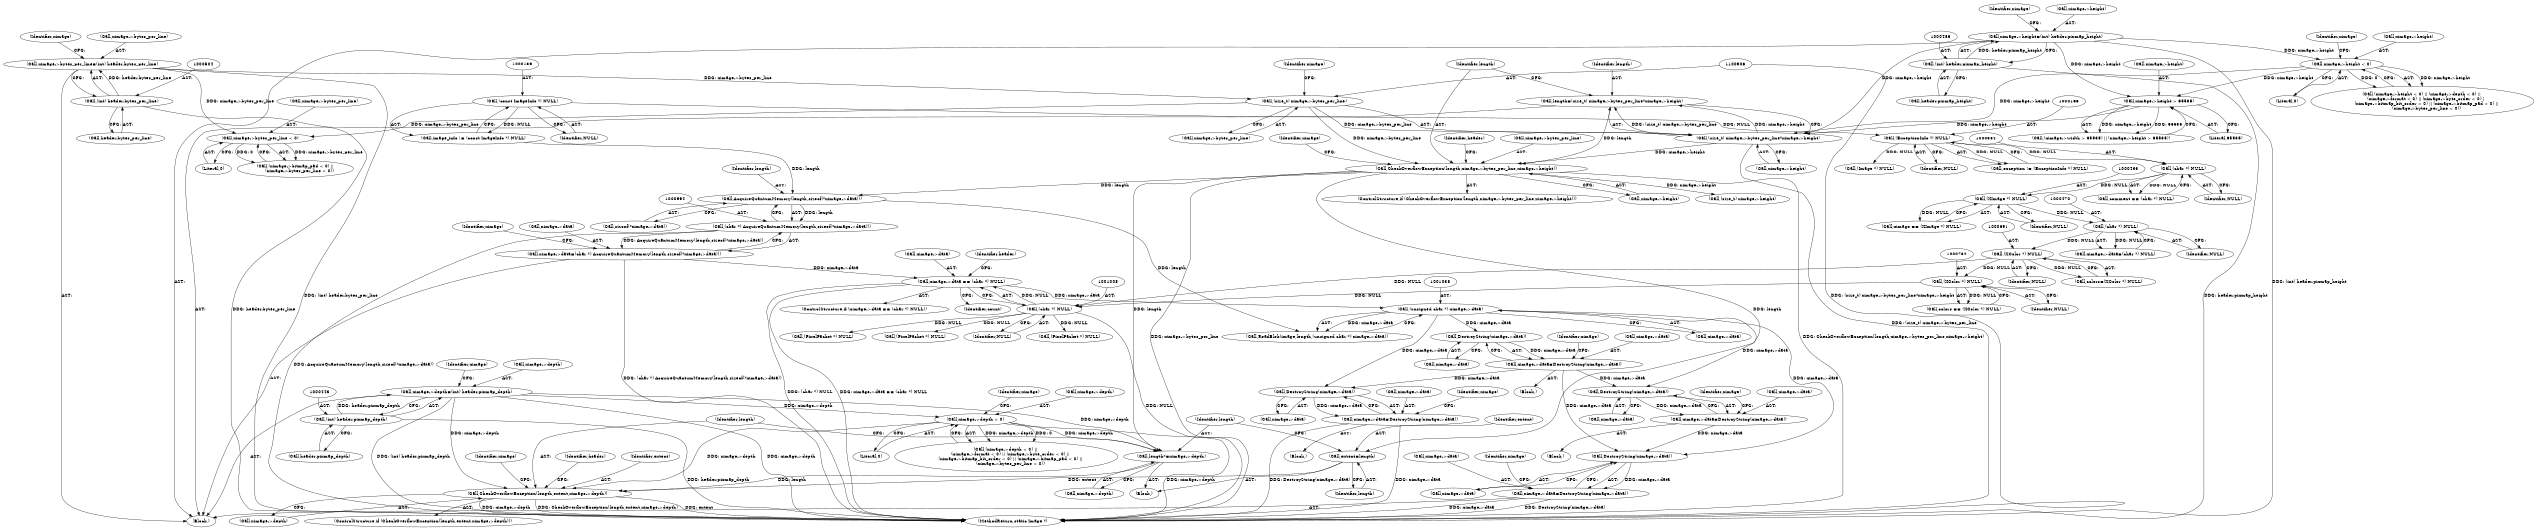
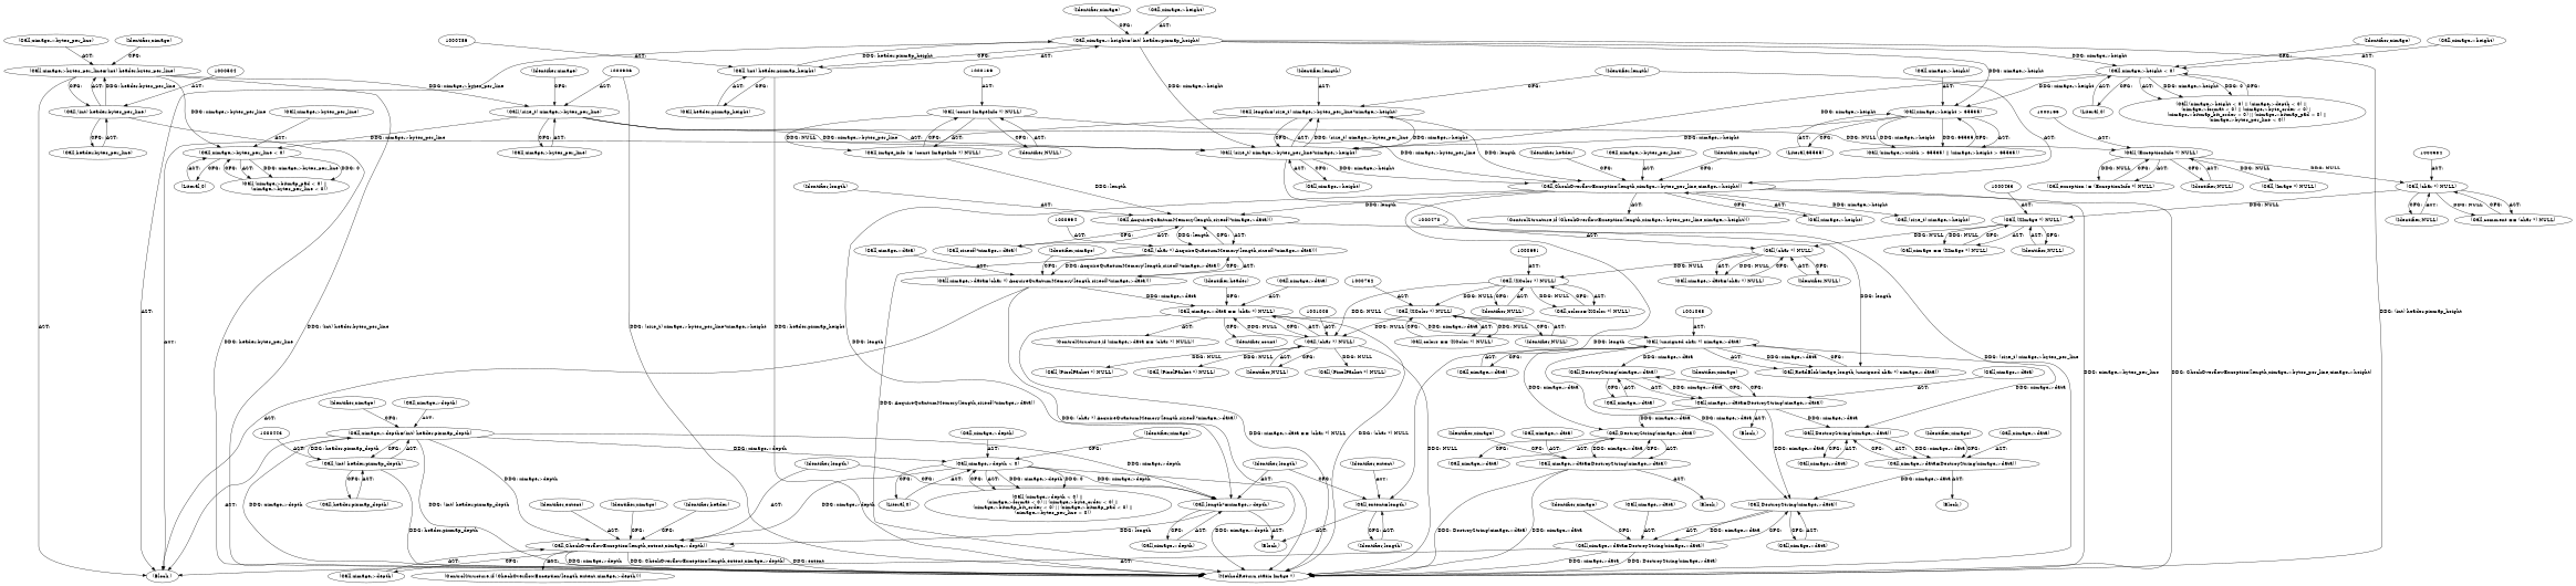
  digraph {
    n1 [label="(Call,DestroyString(ximage->data))"]
    n2 [label="(Call,ximage->data=DestroyString(ximage->data))"]
    n3 [label="(Call,ximage->data)"]
    n4 [label="(Call,DestroyString(ximage->data))"]
    n5 [label="(Call,DestroyString(ximage->data))"]
    n6 [label="(Call,DestroyString(ximage->data))"]
    n7 [label="(Block,)"]
    n8 [label="(Call,(unsigned char *) ximage->data)"]
    n9 [label="(Call,ReadBlob(image,length,(unsigned char *) ximage->data))"]
    n10 [label="(Call,ximage->data)"]
    n11 [label="(Call,ximage->data=DestroyString(ximage->data))"]
    n12 [label="(Call,ximage->data)"]
    n13 [label="(Call,ximage->data=DestroyString(ximage->data))"]
    n14 [label="(Call,ximage->data)"]
    n15 [label="(Call,ximage->data=DestroyString(ximage->data))"]
    n16 [label="(Call,ximage->data)"]
    n17 [label="(Call,ximage->data == (char *) NULL)"]
    n18 [label="(Call,(char *) NULL)"]
    n19 [label="(MethodReturn,static Image *)"]
    n20 [label="(ControlStructure,if (ximage->data == (char *) NULL))"]
    n21 [label="(Identifier,count)"]
    n22 [label="(Call,(PixelPacket *) NULL)"]
    n23 [label="(Call,(PixelPacket *) NULL)"]
    n24 [label="(Identifier,NULL)"]
    n25 [label="(Call,(PixelPacket *) NULL)"]
    n26 [label="(Call,ximage->data=(char *) AcquireQuantumMemory(length,sizeof(*ximage->data)))"]
    n27 [label="(Call,(char *) AcquireQuantumMemory(length,sizeof(*ximage->data)))"]
    n28 [label="(Block,)"]
    n29 [label="(Call,AcquireQuantumMemory(length,sizeof(*ximage->data)))"]
    n30 [label="(Call,sizeof(*ximage->data))"]
    n31 [label="(Call,CheckOverflowException(length,extent,ximage->depth))"]
    n32 [label="(ControlStructure,if (CheckOverflowException(length,extent,ximage->depth)))"]
    n33 [label="(Call,ximage->depth)"]
    n34 [label="(Call,length*=ximage->depth)"]
    n35 [label="(Call,ximage->depth)"]
    n36 [label="(Block,)"]
    n37 [label="(Call,ximage->depth < 0)"]
    n38 [label="(Call,(ximage->depth < 0) || \n      (ximage->format < 0) || (ximage->byte_order < 0) ||\n      (ximage->bitmap_bit_order < 0) || (ximage->bitmap_pad < 0) ||\n      (ximage->bytes_per_line < 0))"]
    n39 [label="(Literal,0)"]
    n40 [label="(Call,ximage->depth=(int) header.pixmap_depth)"]
    n41 [label="(Call,(int) header.pixmap_depth)"]
    n42 [label="(Call,header.pixmap_depth)"]
    n43 [label="(Call,CheckOverflowException(length,ximage->bytes_per_line,ximage->height))"]
    n44 [label="(Call,extent=length)"]
    n45 [label="(ControlStructure,if (CheckOverflowException(length,ximage->bytes_per_line,ximage->height)))"]
    n46 [label="(Call,ximage->height)"]
    n47 [label="(Call,(size_t) ximage->height)"]
    n48 [label="(Identifier,length)"]
    n49 [label="(Call,length=(size_t) ximage->bytes_per_line*ximage->height)"]
    n50 [label="(Call,(size_t) ximage->bytes_per_line*ximage->height)"]
    n51 [label="(Call,ximage->height)"]
    n52 [label="(Call,(size_t) ximage->bytes_per_line)"]
    n53 [label="(Call,ximage->bytes_per_line)"]
    n54 [label="(Call,ximage->bytes_per_line < 0)"]
    n55 [label="(Call,ximage->bytes_per_line=(int) header.bytes_per_line)"]
    n56 [label="(Call,(int) header.bytes_per_line)"]
    n57 [label="(Call,header.bytes_per_line)"]
    n58 [label="(Call,(ximage->bitmap_pad < 0) ||\n      (ximage->bytes_per_line < 0))"]
    n59 [label="(Literal,0)"]
    n60 [label="(Call,ximage->height > 65535)"]
    n61 [label="(Call,(ximage->width > 65535) || (ximage->height > 65535))"]
    n62 [label="(Literal,65535)"]
    n63 [label="(Call,ximage->height < 0)"]
    n64 [label="(Literal,0)"]
    n65 [label="(Call,(ximage->height < 0) || (ximage->depth < 0) || \n      (ximage->format < 0) || (ximage->byte_order < 0) ||\n      (ximage->bitmap_bit_order < 0) || (ximage->bitmap_pad < 0) ||\n      (ximage->bytes_per_line < 0))"]
    n66 [label="(Call,ximage->height=(int) header.pixmap_height)"]
    n67 [label="(Call,(int) header.pixmap_height)"]
    n68 [label="(Call,header.pixmap_height)"]
    n69 [label="(Call,(XColor *) NULL)"]
    n70 [label="(Call,(XColor *) NULL)"]
    n71 [label="(Identifier,NULL)"]
    n72 [label="(Call,colors=(XColor *) NULL)"]
    n73 [label="(Identifier,NULL)"]
    n74 [label="(Call,colors == (XColor *) NULL)"]
    n75 [label="(Call,(char *) NULL)"]
    n76 [label="(Identifier,NULL)"]
    n77 [label="(Call,ximage->data=(char *) NULL)"]
    n78 [label="(Call,(XImage *) NULL)"]
    n79 [label="(Identifier,NULL)"]
    n80 [label="(Call,ximage == (XImage *) NULL)"]
    n81 [label="(Call,(char *) NULL)"]
    n82 [label="(Call,comment == (char *) NULL)"]
    n83 [label="(Identifier,NULL)"]
    n84 [label="(Call,(ExceptionInfo *) NULL)"]
    n85 [label="(Identifier,NULL)"]
    n86 [label="(Call,(Image *) NULL)"]
    n87 [label="(Call,exception != (ExceptionInfo *) NULL)"]
    n88 [label="(Call,(const ImageInfo *) NULL)"]
    n89 [label="(Identifier,NULL)"]
    n90 [label="(Call,image_info != (const ImageInfo *) NULL)"]
    n91 [label="(Block,)"]
    n92 [label="(Block,)"]
    n93 [label="(Call,ximage->data)"]
    n94 [label="(Identifier,extent)"]
    n95 [label="(Call,ximage->data)"]
    n96 [label="(Identifier,ximage)"]
    n97 [label="(Identifier,header)"]
    n98 [label="(Identifier,ximage)"]
    n99 [label="(Call,ximage->data)"]
    n100 [label="(Identifier,header)"]
    n101 [label="(Call,ximage->data)"]
    n102 [label="(Identifier,ximage)"]
    n103 [label="(Identifier,ximage)"]
    n104 [label="(Identifier,ximage)"]
    n105 [label="(Identifier,ximage)"]
    n106 [label="(Identifier,length)"]
    n107 [label="(Call,ximage->depth)"]
    n108 [label="(Identifier,header)"]
    n109 [label="(Call,ximage->data)"]
    n110 [label="(Call,ximage->bytes_per_line)"]
    n111 [label="(Identifier,ximage)"]
    n112 [label="(Call,ximage->data)"]
    n113 [label="(Identifier,ximage)"]
    n114 [label="(Identifier,length)"]
    n115 [label="(Identifier,ximage)"]
    n116 [label="(Call,ximage->bytes_per_line)"]
    n117 [label="(Identifier,ximage)"]
    n118 [label="(Call,ximage->height)"]
    n119 [label="(Call,ximage->bytes_per_line)"]
    n120 [label="(Identifier,length)"]
    n121 [label="(Call,ximage->height)"]
    n122 [label="(Identifier,extent)"]
    n123 [label="(Identifier,length)"]
    n124 [label="(Identifier,ximage)"]
    n125 [label="(Identifier,ximage)"]
    n126 [label="(Identifier,ximage)"]
    n127 [label="(Call,ximage->height)"]
    n128 [label="(Identifier,length)"]
    n129 [label="(Call,ximage->depth)"]
    1001038
    1000994
    1000443
-   1000906 [label=1100906]
+   1000906
    1000504
    1000486
    1001008
    1000691
    1000470
    1000433
    1000384
    1000166
    1000139
    1000732
    n1 -> n2 [label="AST: "]
    n1 -> n2 [label="DDG: ximage->data"]
    n1 -> n3 [label="CFG: "]
    n2 -> n1 [label="CFG: "]
    n2 -> n4 [label="DDG: ximage->data"]
    n2 -> n5 [label="DDG: ximage->data"]
    n2 -> n6 [label="DDG: ximage->data"]
    n2 -> n7 [label="AST: "]
    n3 -> n1 [label="AST: "]
    n4 -> n11 [label="AST: "]
    n4 -> n11 [label="DDG: ximage->data"]
    n4 -> n12 [label="CFG: "]
    n5 -> n13 [label="AST: "]
    n5 -> n13 [label="DDG: ximage->data"]
    n5 -> n14 [label="CFG: "]
    n6 -> n15 [label="AST: "]
    n6 -> n15 [label="DDG: ximage->data"]
    n6 -> n16 [label="CFG: "]
    n8 -> n1 [label="DDG: ximage->data"]
    n8 -> n4 [label="DDG: ximage->data"]
    n8 -> n5 [label="DDG: ximage->data"]
    n8 -> n6 [label="DDG: ximage->data"]
    n8 -> n9 [label="AST: "]
    n8 -> n9 [label="DDG: ximage->data"]
    n8 -> n10 [label="CFG: "]
    n9 -> n8 [label="CFG: "]
    n10 -> n8 [label="AST: "]
    n11 -> n4 [label="CFG: "]
    n11 -> n19 [label="DDG: ximage->data"]
    n11 -> n19 [label="DDG: DestroyString(ximage->data)"]
    n11 -> n91 [label="AST: "]
    n12 -> n4 [label="AST: "]
    n13 -> n5 [label="CFG: "]
    n13 -> n6 [label="DDG: ximage->data"]
    n13 -> n92 [label="AST: "]
    n14 -> n5 [label="AST: "]
    n15 -> n6 [label="CFG: "]
    n15 -> n19 [label="DDG: ximage->data"]
    n15 -> n19 [label="DDG: DestroyString(ximage->data)"]
    n15 -> n28 [label="AST: "]
    n16 -> n6 [label="AST: "]
    n17 -> n8 [label="DDG: ximage->data"]
    n17 -> n18 [label="CFG: "]
    n17 -> n19 [label="DDG: ximage->data == (char *) NULL"]
    n17 -> n19 [label="DDG: (char *) NULL"]
    n17 -> n20 [label="AST: "]
    n17 -> n21 [label="CFG: "]
    n18 -> n17 [label="AST: "]
    n18 -> n17 [label="DDG: NULL"]
    n18 -> n19 [label="DDG: NULL"]
    n18 -> n22 [label="DDG: NULL"]
    n18 -> n23 [label="DDG: NULL"]
    n18 -> n24 [label="CFG: "]
    n18 -> n25 [label="DDG: NULL"]
    n24 -> n18 [label="AST: "]
    n26 -> n17 [label="DDG: ximage->data"]
    n26 -> n19 [label="DDG: (char *) AcquireQuantumMemory(length,sizeof(*ximage->data))"]
    n26 -> n27 [label="CFG: "]
    n26 -> n28 [label="AST: "]
    n27 -> n19 [label="DDG: AcquireQuantumMemory(length,sizeof(*ximage->data))"]
    n27 -> n26 [label="AST: "]
    n27 -> n26 [label="DDG: AcquireQuantumMemory(length,sizeof(*ximage->data))"]
    n27 -> n29 [label="CFG: "]
    n29 -> n9 [label="DDG: length"]
    n29 -> n27 [label="AST: "]
    n29 -> n27 [label="DDG: length"]
    n29 -> n30 [label="CFG: "]
    n30 -> n29 [label="AST: "]
    n31 -> n19 [label="DDG: ximage->depth"]
    n31 -> n19 [label="DDG: CheckOverflowException(length,extent,ximage->depth)"]
    n31 -> n19 [label="DDG: extent"]
    n31 -> n32 [label="AST: "]
    n31 -> n33 [label="CFG: "]
    n33 -> n31 [label="AST: "]
    n34 -> n31 [label="DDG: length"]
    n34 -> n35 [label="CFG: "]
    n34 -> n36 [label="AST: "]
    n35 -> n34 [label="AST: "]
    n37 -> n19 [label="DDG: ximage->depth"]
    n37 -> n31 [label="DDG: ximage->depth"]
    n37 -> n34 [label="DDG: ximage->depth"]
    n37 -> n38 [label="AST: "]
    n37 -> n38 [label="DDG: ximage->depth"]
    n37 -> n38 [label="DDG: 0"]
    n37 -> n39 [label="CFG: "]
    n38 -> n37 [label="CFG: "]
    n39 -> n37 [label="AST: "]
    n40 -> n19 [label="DDG: (int) header.pixmap_depth"]
    n40 -> n19 [label="DDG: ximage->depth"]
    n40 -> n28 [label="AST: "]
    n40 -> n31 [label="DDG: ximage->depth"]
    n40 -> n34 [label="DDG: ximage->depth"]
    n40 -> n37 [label="DDG: ximage->depth"]
    n40 -> n41 [label="CFG: "]
    n41 -> n19 [label="DDG: header.pixmap_depth"]
    n41 -> n40 [label="AST: "]
    n41 -> n40 [label="DDG: header.pixmap_depth"]
    n41 -> n42 [label="CFG: "]
    n42 -> n41 [label="AST: "]
    n43 -> n19 [label="DDG: ximage->bytes_per_line"]
    n43 -> n19 [label="DDG: CheckOverflowException(length,ximage->bytes_per_line,ximage->height)"]
    n43 -> n29 [label="DDG: length"]
    n43 -> n34 [label="DDG: length"]
    n43 -> n44 [label="DDG: length"]
    n43 -> n45 [label="AST: "]
    n43 -> n46 [label="CFG: "]
    n43 -> n47 [label="DDG: ximage->height"]
-   n44 -> n31 [label="DDG: extent"]
    n44 -> n36 [label="AST: "]
    n44 -> n48 [label="CFG: "]
    n46 -> n43 [label="AST: "]
    n48 -> n44 [label="AST: "]
    n49 -> n28 [label="AST: "]
    n49 -> n43 [label="DDG: length"]
    n49 -> n50 [label="CFG: "]
    n50 -> n19 [label="DDG: (size_t) ximage->bytes_per_line"]
    n50 -> n43 [label="DDG: ximage->height"]
    n50 -> n49 [label="AST: "]
    n50 -> n49 [label="DDG: (size_t) ximage->bytes_per_line"]
    n50 -> n49 [label="DDG: ximage->height"]
    n50 -> n51 [label="CFG: "]
    n51 -> n50 [label="AST: "]
    n52 -> n43 [label="DDG: ximage->bytes_per_line"]
    n52 -> n50 [label="AST: "]
    n52 -> n50 [label="DDG: ximage->bytes_per_line"]
    n52 -> n53 [label="CFG: "]
    n52 -> n54 [label="DDG: ximage->bytes_per_line"]
    n53 -> n52 [label="AST: "]
    n54 -> n58 [label="AST: "]
    n54 -> n58 [label="DDG: ximage->bytes_per_line"]
    n54 -> n58 [label="DDG: 0"]
    n54 -> n59 [label="CFG: "]
    n55 -> n19 [label="DDG: (int) header.bytes_per_line"]
    n55 -> n28 [label="AST: "]
    n55 -> n52 [label="DDG: ximage->bytes_per_line"]
    n55 -> n54 [label="DDG: ximage->bytes_per_line"]
    n55 -> n56 [label="CFG: "]
    n56 -> n19 [label="DDG: header.bytes_per_line"]
    n56 -> n55 [label="AST: "]
    n56 -> n55 [label="DDG: header.bytes_per_line"]
    n56 -> n57 [label="CFG: "]
    n57 -> n56 [label="AST: "]
    n58 -> n54 [label="CFG: "]
    n59 -> n54 [label="AST: "]
    n60 -> n50 [label="DDG: ximage->height"]
    n60 -> n61 [label="AST: "]
    n60 -> n61 [label="DDG: ximage->height"]
    n60 -> n61 [label="DDG: 65535"]
    n60 -> n62 [label="CFG: "]
    n61 -> n60 [label="CFG: "]
    n62 -> n60 [label="AST: "]
    n63 -> n50 [label="DDG: ximage->height"]
    n63 -> n60 [label="DDG: ximage->height"]
    n63 -> n64 [label="CFG: "]
    n63 -> n65 [label="AST: "]
    n63 -> n65 [label="DDG: ximage->height"]
    n63 -> n65 [label="DDG: 0"]
    n64 -> n63 [label="AST: "]
    n65 -> n63 [label="CFG: "]
    n66 -> n19 [label="DDG: (int) header.pixmap_height"]
    n66 -> n28 [label="AST: "]
    n66 -> n50 [label="DDG: ximage->height"]
    n66 -> n60 [label="DDG: ximage->height"]
    n66 -> n63 [label="DDG: ximage->height"]
    n66 -> n67 [label="CFG: "]
    n67 -> n19 [label="DDG: header.pixmap_height"]
    n67 -> n66 [label="AST: "]
    n67 -> n66 [label="DDG: header.pixmap_height"]
    n67 -> n68 [label="CFG: "]
    n68 -> n67 [label="AST: "]
    n69 -> n18 [label="DDG: NULL"]
    n69 -> n70 [label="DDG: NULL"]
    n69 -> n71 [label="CFG: "]
    n69 -> n72 [label="AST: "]
    n69 -> n72 [label="DDG: NULL"]
    n70 -> n18 [label="DDG: NULL"]
    n70 -> n73 [label="CFG: "]
    n70 -> n74 [label="AST: "]
    n70 -> n74 [label="DDG: NULL"]
    n71 -> n69 [label="AST: "]
    n72 -> n69 [label="CFG: "]
    n73 -> n70 [label="AST: "]
    n74 -> n70 [label="CFG: "]
    n75 -> n69 [label="DDG: NULL"]
    n75 -> n76 [label="CFG: "]
    n75 -> n77 [label="AST: "]
    n75 -> n77 [label="DDG: NULL"]
    n76 -> n75 [label="AST: "]
    n77 -> n75 [label="CFG: "]
    n78 -> n75 [label="DDG: NULL"]
    n78 -> n79 [label="CFG: "]
    n78 -> n80 [label="AST: "]
    n78 -> n80 [label="DDG: NULL"]
    n79 -> n78 [label="AST: "]
    n80 -> n78 [label="CFG: "]
    n81 -> n78 [label="DDG: NULL"]
    n81 -> n82 [label="AST: "]
    n81 -> n82 [label="DDG: NULL"]
    n81 -> n83 [label="CFG: "]
    n82 -> n81 [label="CFG: "]
    n83 -> n81 [label="AST: "]
    n84 -> n81 [label="DDG: NULL"]
    n84 -> n85 [label="CFG: "]
    n84 -> n86 [label="DDG: NULL"]
    n84 -> n87 [label="AST: "]
    n84 -> n87 [label="DDG: NULL"]
    n85 -> n84 [label="AST: "]
    n87 -> n84 [label="CFG: "]
    n88 -> n84 [label="DDG: NULL"]
    n88 -> n89 [label="CFG: "]
    n88 -> n90 [label="AST: "]
    n88 -> n90 [label="DDG: NULL"]
    n89 -> n88 [label="AST: "]
    n90 -> n29 [label="DDG: length"]
    n90 -> n88 [label="CFG: "]
    n93 -> n26 [label="AST: "]
    n94 -> n44 [label="AST: "]
    n95 -> n13 [label="AST: "]
    n96 -> n11 [label="CFG: "]
    n97 -> n17 [label="CFG: "]
    n98 -> n63 [label="CFG: "]
    n99 -> n11 [label="AST: "]
    n100 -> n31 [label="CFG: "]
    n101 -> n15 [label="AST: "]
    n102 -> n15 [label="CFG: "]
    n103 -> n66 [label="CFG: "]
    n104 -> n55 [label="CFG: "]
    n105 -> n52 [label="CFG: "]
    n106 -> n31 [label="AST: "]
    n106 -> n34 [label="CFG: "]
    n107 -> n37 [label="AST: "]
    n108 -> n43 [label="CFG: "]
    n109 -> n17 [label="AST: "]
    n110 -> n43 [label="AST: "]
    n111 -> n2 [label="CFG: "]
    n112 -> n2 [label="AST: "]
    n113 -> n37 [label="CFG: "]
    n114 -> n49 [label="AST: "]
    n115 -> n13 [label="CFG: "]
    n116 -> n54 [label="AST: "]
    n117 -> n40 [label="CFG: "]
    n118 -> n66 [label="AST: "]
    n119 -> n55 [label="AST: "]
    n120 -> n43 [label="AST: "]
    n120 -> n49 [label="CFG: "]
    n121 -> n60 [label="AST: "]
    n122 -> n31 [label="AST: "]
    n123 -> n29 [label="AST: "]
    n124 -> n31 [label="CFG: "]
    n125 -> n26 [label="CFG: "]
    n126 -> n43 [label="CFG: "]
    n127 -> n63 [label="AST: "]
    n128 -> n34 [label="AST: "]
    n128 -> n44 [label="CFG: "]
    n129 -> n40 [label="AST: "]
    1001038 -> n8 [label="AST: "]
    1000994 -> n27 [label="AST: "]
    1000443 -> n41 [label="AST: "]
    1000906 -> n19 [label="DDG: (size_t) ximage->bytes_per_line*ximage->height"]
    1000906 -> n52 [label="AST: "]
    1000504 -> n56 [label="AST: "]
    1000486 -> n67 [label="AST: "]
    1001008 -> n18 [label="AST: "]
    1000691 -> n69 [label="AST: "]
    1000470 -> n75 [label="AST: "]
    1000433 -> n78 [label="AST: "]
    1000384 -> n81 [label="AST: "]
    1000166 -> n84 [label="AST: "]
    1000139 -> n88 [label="AST: "]
    1000732 -> n70 [label="AST: "]
  }
